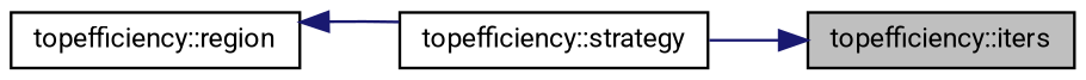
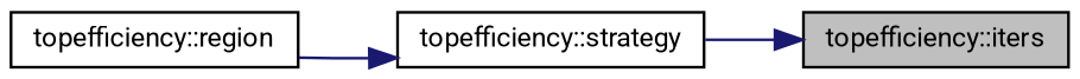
  digraph {
    fontname=Roboto
    rankdir=RL
    node [color=black fillcolor=white fontname=Roboto fontsize=10 shape=record style=filled]
    edge [color=midnightblue dir=back fontname=Roboto fontsize=10 labelfontname=Helvetica labelfontsize=10 style=solid]
    n1 [fillcolor=grey75 fontcolor=black height=0.2 label="topefficiency::iters" width=0.4]
    n2 [height=0.2 label="topefficiency::strategy" width=0.4]
    n3 [height=0.2 label="topefficiency::region" width=0.4]
    n1 -> n2
-   n3 -> n2
+   n2 -> n3
  }
